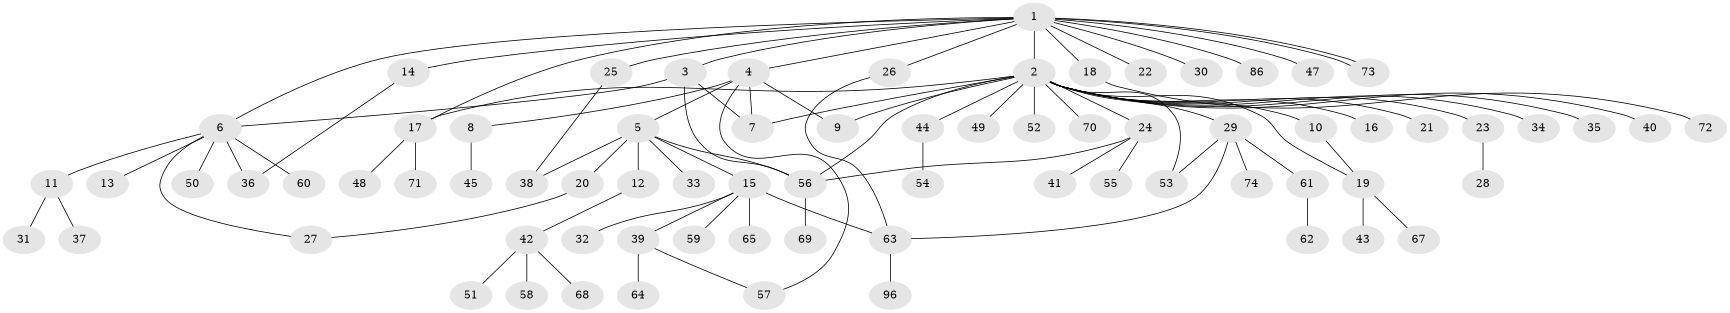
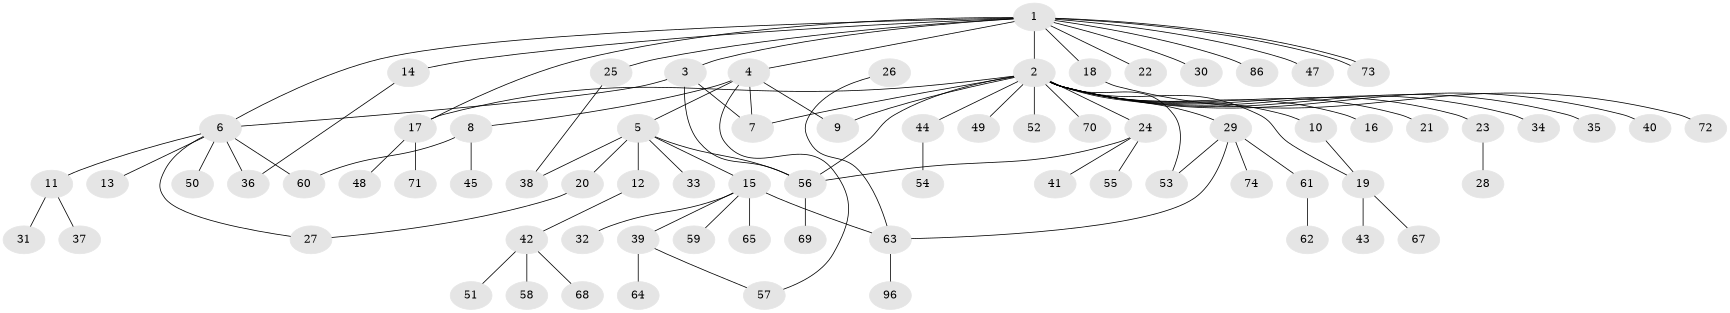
  graph {
    node [color=gray90 style=filled]
    1
    2
    3
    4
    6
    14
    17
    18
    22
    25
    26
    30
    n13 [label=86]
    47
    73
    7
    9
    10
    16
    19
    21
    23
    24
    29
    34
    35
    40
    44
    49
    52
    53
    56
    70
    5
    8
    57
    11
    13
    27
    36
    50
    60
    48
    71
    72
    38
    63
    n48 [label=96]
    43
    67
    28
    41
    55
    61
    74
    54
    69
    12
    15
    20
    33
    45
    42
    32
    39
    59
    65
    31
    37
    51
    58
    68
    64
    62
    1 -- 2
    1 -- 3
    1 -- 4
    1 -- 6
    1 -- 14
    1 -- 17
    1 -- 18
    1 -- 22
    1 -- 25
-   1 -- 26
    1 -- 30
    1 -- n13
    1 -- 47
    1 -- 73
    1 -- 73
    2 -- 17
    2 -- 7
    2 -- 9
    2 -- 10
    2 -- 16
    2 -- 19
    2 -- 21
    2 -- 23
    2 -- 24
    2 -- 29
    2 -- 34
    2 -- 35
    2 -- 40
    2 -- 44
    2 -- 49
    2 -- 52
    2 -- 53
    2 -- 56
    2 -- 70
    3 -- 6
    3 -- 7
    3 -- 56
    4 -- 7
    4 -- 9
    4 -- 5
    4 -- 8
    4 -- 57
    6 -- 11
    6 -- 13
    6 -- 27
    6 -- 36
    6 -- 50
    6 -- 60
    14 -- 36
    17 -- 48
    17 -- 71
    18 -- 72
    25 -- 38
    26 -- 63
    10 -- 19
    19 -- 43
    19 -- 67
    23 -- 28
    24 -- 56
    24 -- 41
    24 -- 55
    29 -- 53
    29 -- 63
    29 -- 61
    29 -- 74
    44 -- 54
    56 -- 69
    5 -- 56
    5 -- 38
    5 -- 12
    5 -- 15
    5 -- 20
    5 -- 33
+   8 -- 60
    8 -- 45
    11 -- 31
    11 -- 37
    63 -- n48
    61 -- 62
    12 -- 42
    15 -- 63
    15 -- 32
    15 -- 39
    15 -- 59
    15 -- 65
    20 -- 27
    42 -- 51
    42 -- 58
    42 -- 68
    39 -- 57
    39 -- 64
  }
